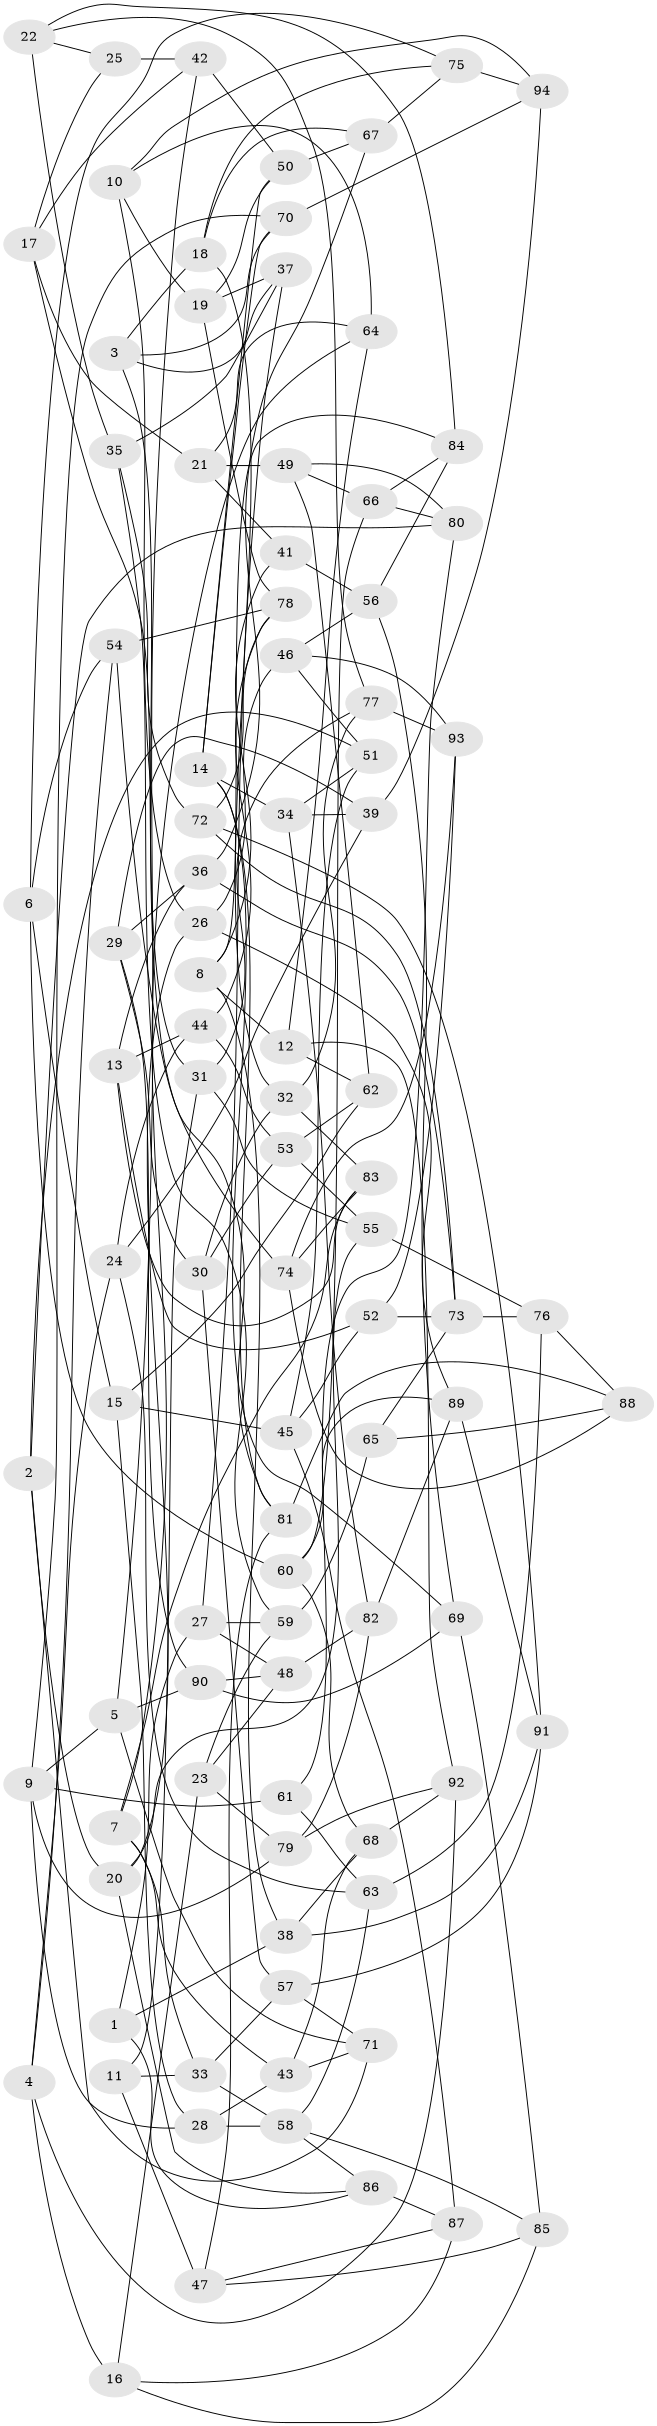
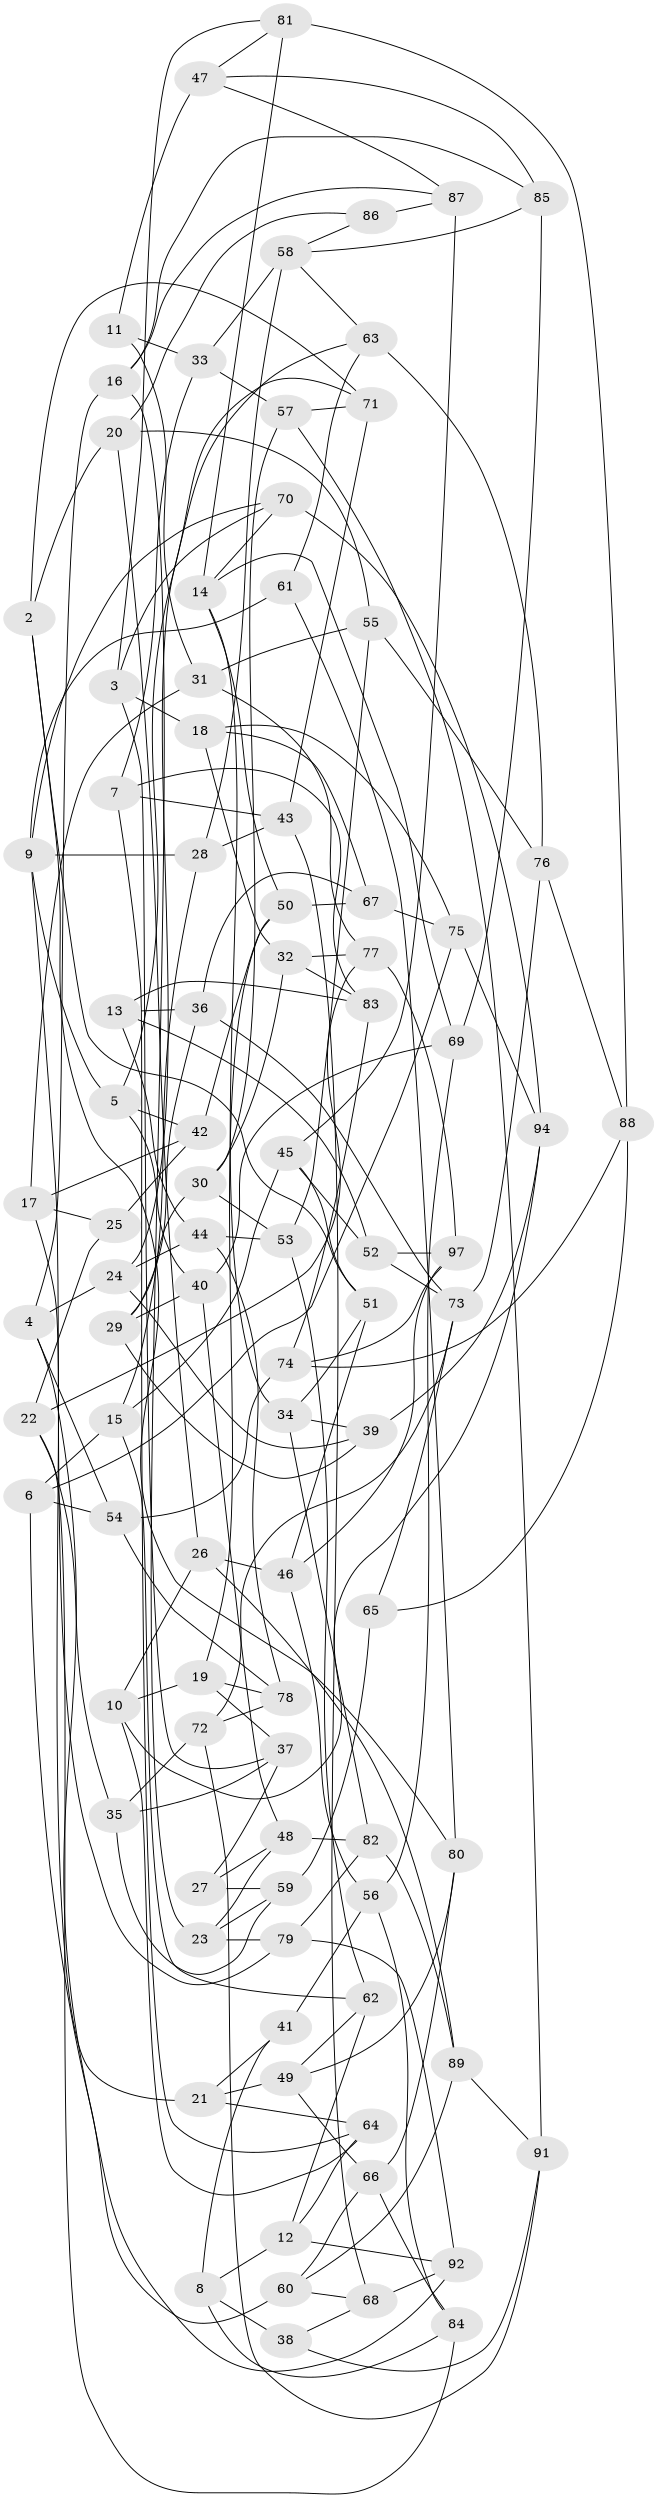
  graph {
    rankdir=LR
    node [color=gray90 style=filled]
-   1
    27
    38
    86
    5
    71
-   40 [label=90]
+   40
    42
    37
    48
    59
    68
    91
    87
    2
    20
    51
    80
    26
    55
    3
    18
    70
    81
    75
    32
    67
    n28 [label=94]
    88
    4
    16
    24
    54
    92
    23
    85
    44
    39
    63
    78
    74
    69
    50
    6
    15
    60
    28
    62
    45
    89
    66
    7
    33
    43
    64
    83
    57
    58
    8
    12
    41
    84
    56
    9
    61
    79
    82
    10
    19
    46
    11
    31
    47
    77
    13
    36
    52
    73
    53
-   93
+   93 [label=97]
    14
    34
    17
    21
    25
    49
    76
    22
    35
    72
    65
    29
    30
-   1 -- 27
-   1 -- 38
-   1 -- 86
    27 -- 37
    27 -- 48
    27 -- 59
    38 -- 68
    38 -- 91
    86 -- 87
    5 -- 71
    5 -- 40
    5 -- 42
    40 -- 48
    40 -- 69
    42 -- 50
    48 -- 82
    59 -- 65
    68 -- 92
    2 -- 71
    2 -- 20
    2 -- 51
    2 -- 80
    20 -- 86
    20 -- 26
    20 -- 55
    26 -- 89
    26 -- 46
    55 -- 76
    3 -- 37
    3 -- 18
    3 -- 70
    3 -- 81
    18 -- 75
    18 -- 32
    18 -- 67
    70 -- n28
    81 -- 88
    75 -- n28
    32 -- 83
    32 -- 77
    67 -- 75
    4 -- 16
    4 -- 24
    4 -- 54
    4 -- 92
    16 -- 87
    16 -- 23
    16 -- 85
    24 -- 44
    24 -- 39
    24 -- 63
    54 -- 78
    54 -- 74
    23 -- 48
    23 -- 59
    23 -- 79
    44 -- 78
    44 -- 53
    39 -- n28
    63 -- 76
    74 -- 88
    74 -- 83
    74 -- 93
    69 -- 85
    50 -- 67
    6 -- 75
    6 -- 54
    6 -- 15
    6 -- 60
    15 -- 28
    15 -- 62
    15 -- 45
    60 -- 68
    60 -- 89
    60 -- 66
    28 -- 43
    28 -- 58
    45 -- 87
    45 -- 51
    45 -- 52
    89 -- 91
    66 -- 80
    66 -- 84
    7 -- 33
    7 -- 43
    7 -- 64
    7 -- 83
    33 -- 57
    33 -- 58
    43 -- 71
    43 -- 68
    57 -- 71
    57 -- 91
    58 -- 86
    58 -- 85
    58 -- 63
    8 -- 38
    8 -- 12
    8 -- 41
    8 -- 84
    12 -- 92
    12 -- 62
    12 -- 64
    41 -- 56
    56 -- 69
    56 -- 84
    9 -- 5
    9 -- 70
    9 -- 28
    9 -- 61
    9 -- 79
    61 -- 80
    61 -- 63
    79 -- 92
    79 -- 82
    82 -- 89
    10 -- 26
    10 -- n28
    10 -- 64
    10 -- 19
    19 -- 37
    19 -- 78
    19 -- 50
    46 -- 51
    46 -- 56
    46 -- 93
    11 -- 33
    11 -- 31
    11 -- 47
    31 -- 55
    31 -- 77
    47 -- 87
    47 -- 81
    47 -- 85
    77 -- 93
    13 -- 44
    13 -- 83
    13 -- 36
    13 -- 52
    36 -- 67
    36 -- 73
    52 -- 73
    52 -- 93
    73 -- 76
    53 -- 55
    53 -- 62
    14 -- 70
    14 -- 81
    14 -- 69
    14 -- 50
    14 -- 34
    34 -- 51
    34 -- 39
    34 -- 82
    17 -- 42
    17 -- 31
    17 -- 21
    17 -- 25
    21 -- 64
    21 -- 41
    21 -- 49
    25 -- 42
    49 -- 80
    49 -- 62
    49 -- 66
    76 -- 88
    22 -- 84
    22 -- 77
    22 -- 25
    22 -- 35
    35 -- 37
    35 -- 59
    35 -- 72
    72 -- 91
    72 -- 78
    72 -- 73
    65 -- 88
    65 -- 73
    29 -- 40
    29 -- 39
    29 -- 36
    29 -- 30
    30 -- 32
    30 -- 57
    30 -- 53
  }
